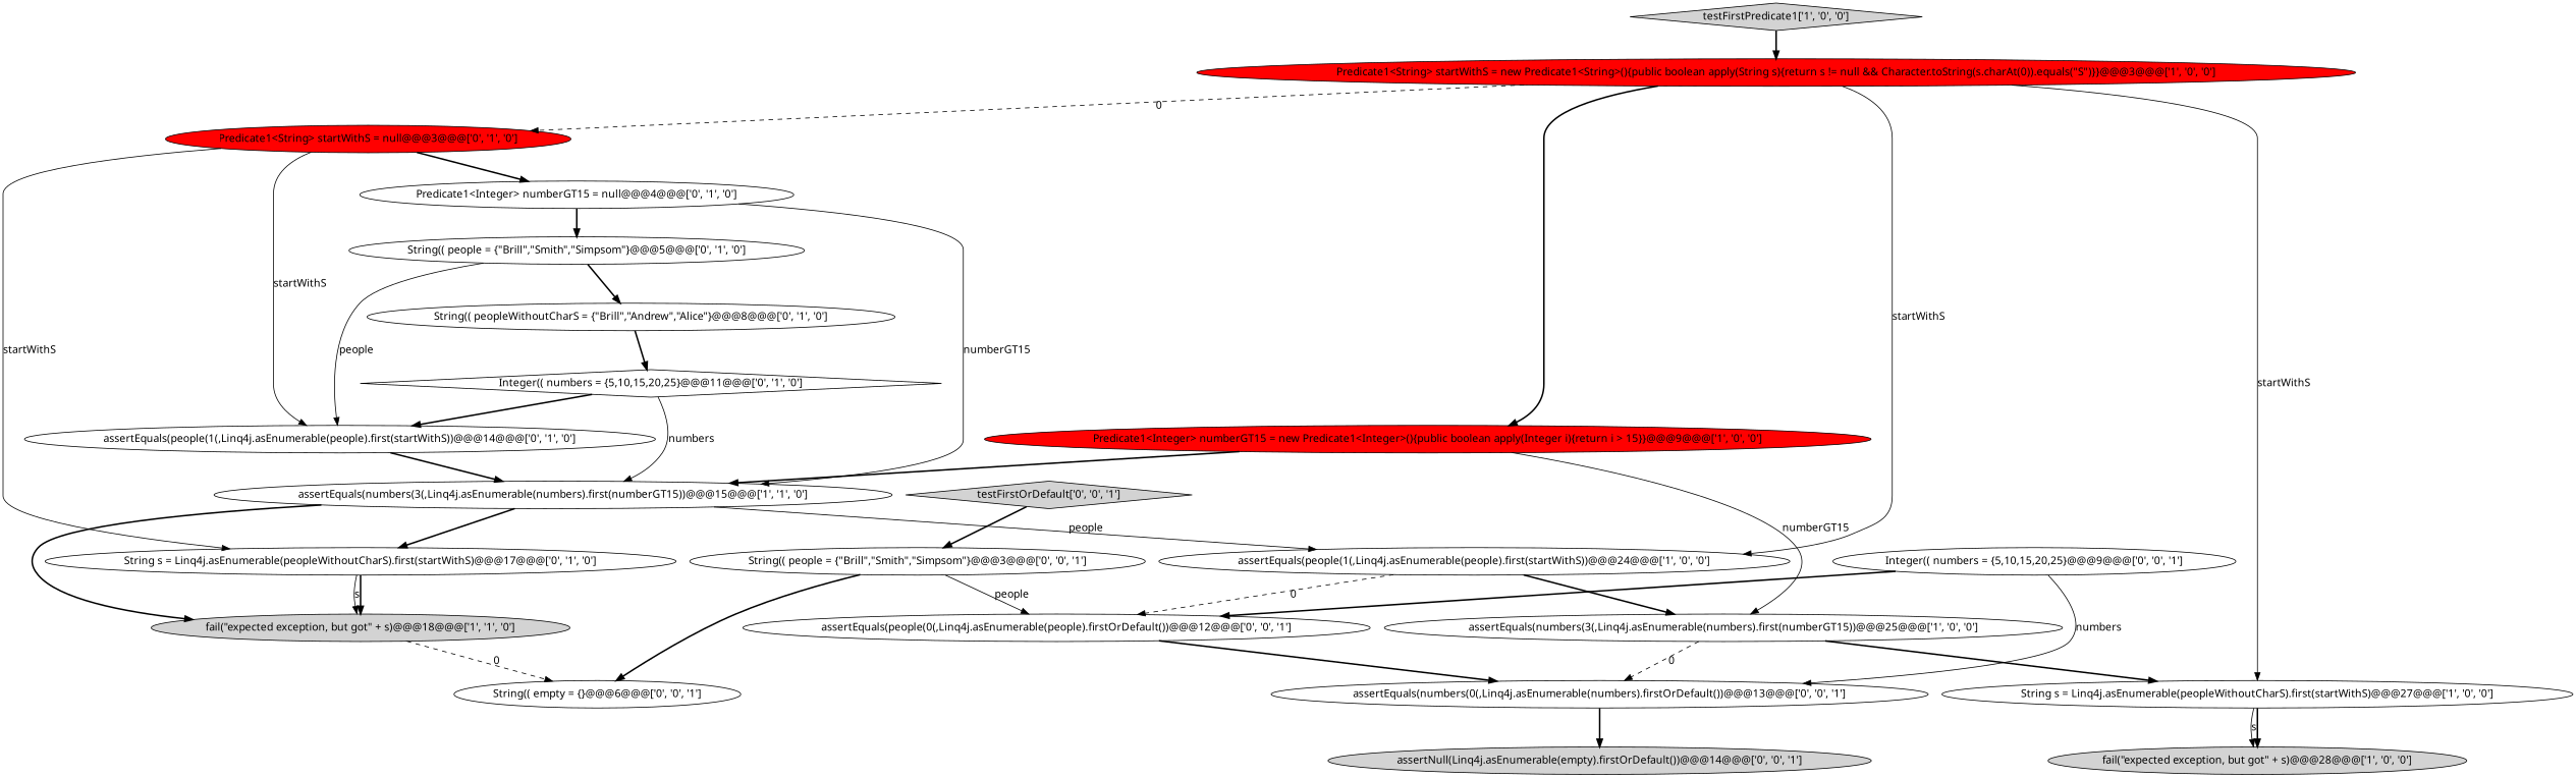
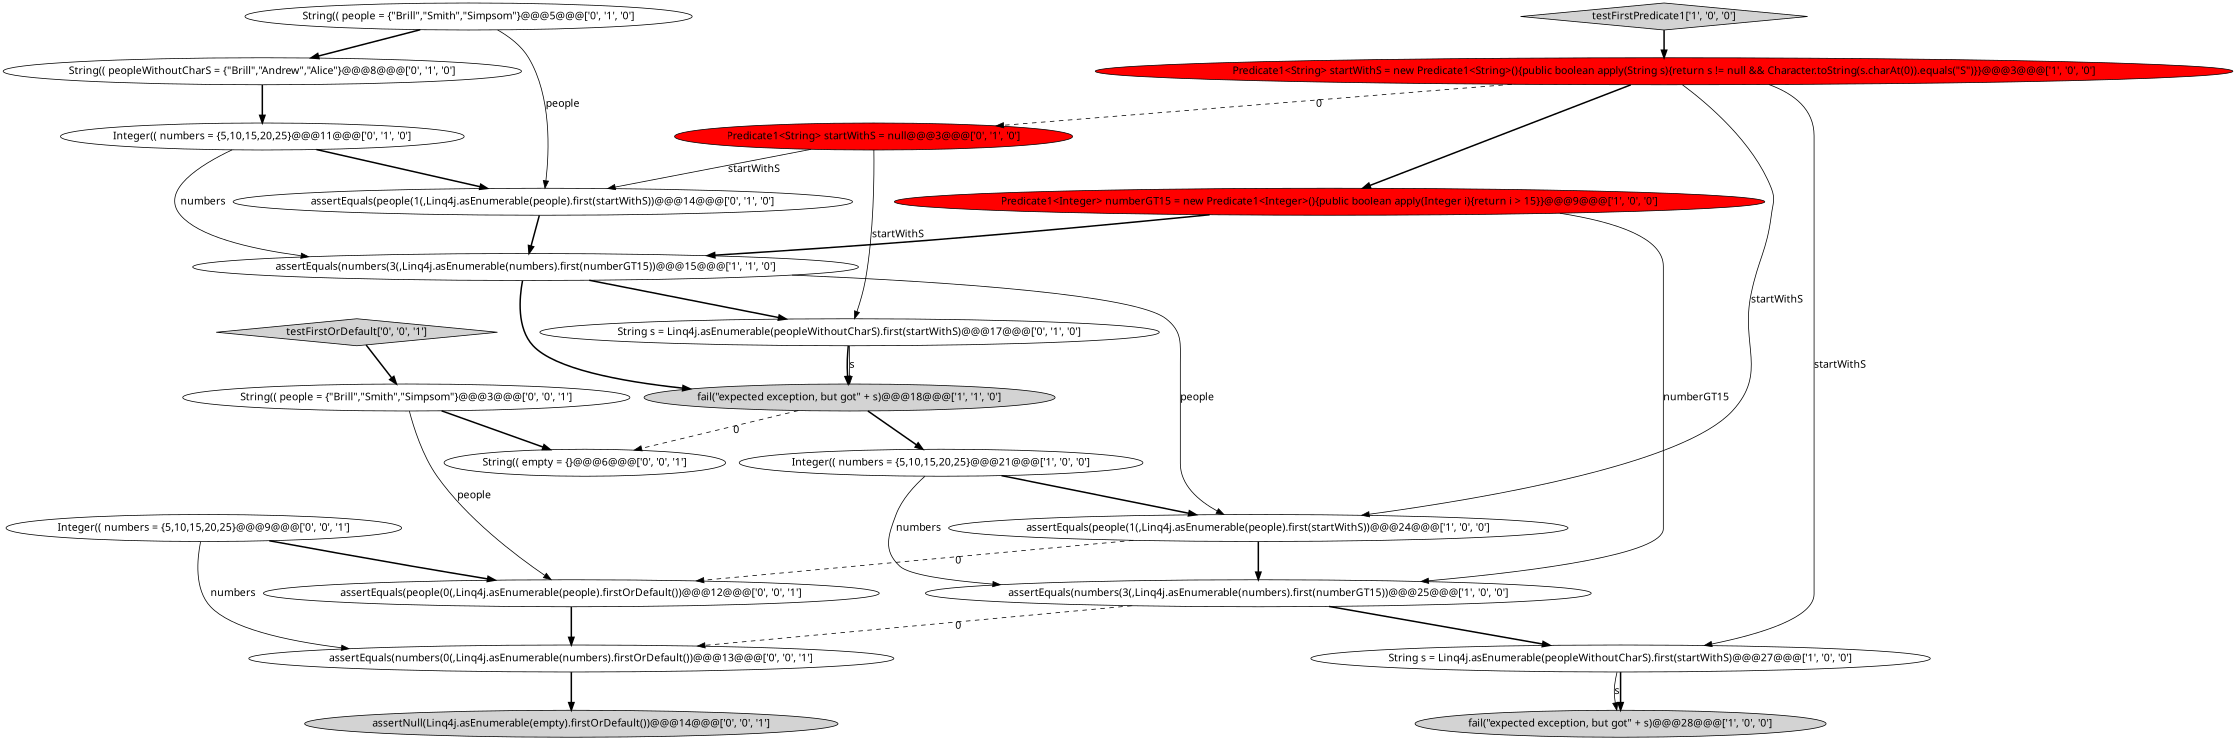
  digraph {
    fontname="Noto Sans"
    node [fillcolor=white fontname="Noto Sans" shape=ellipse style=filled]
    edge [fontname="Noto Sans" style=bold]
-   n1 [label="Integer(( numbers = {5,10,15,20,25}@@@11@@@['0', '1', '0']" shape=diamond]
+   n1 [label="Integer(( numbers = {5,10,15,20,25}@@@11@@@['0', '1', '0']"]
    n2 [label="assertEquals(numbers(3(,Linq4j.asEnumerable(numbers).first(numberGT15))@@@15@@@['1', '1', '0']"]
    n3 [label="assertEquals(people(1(,Linq4j.asEnumerable(people).first(startWithS))@@@14@@@['0', '1', '0']"]
    n4 [label="String s = Linq4j.asEnumerable(peopleWithoutCharS).first(startWithS)@@@17@@@['0', '1', '0']"]
    n5 [fillcolor=lightgray label="fail(\"expected exception, but got\" + s)@@@18@@@['1', '1', '0']"]
    n6 [label="assertEquals(people(1(,Linq4j.asEnumerable(people).first(startWithS))@@@24@@@['1', '0', '0']"]
    n7 [label="String(( empty = {}@@@6@@@['0', '0', '1']"]
    n8 [label="Integer(( numbers = {5,10,15,20,25}@@@9@@@['0', '0', '1']"]
    n9 [label="assertEquals(numbers(0(,Linq4j.asEnumerable(numbers).firstOrDefault())@@@13@@@['0', '0', '1']"]
    n10 [label="assertEquals(people(0(,Linq4j.asEnumerable(people).firstOrDefault())@@@12@@@['0', '0', '1']"]
    n11 [fillcolor=lightgray label="assertNull(Linq4j.asEnumerable(empty).firstOrDefault())@@@14@@@['0', '0', '1']"]
+   n12 [label="Integer(( numbers = {5,10,15,20,25}@@@21@@@['1', '0', '0']"]
    n13 [label="assertEquals(numbers(3(,Linq4j.asEnumerable(numbers).first(numberGT15))@@@25@@@['1', '0', '0']"]
    n14 [label="String s = Linq4j.asEnumerable(peopleWithoutCharS).first(startWithS)@@@27@@@['1', '0', '0']"]
    n15 [fillcolor=lightgray label="fail(\"expected exception, but got\" + s)@@@28@@@['1', '0', '0']"]
    n16 [fillcolor=lightgray label="testFirstOrDefault['0', '0', '1']" shape=diamond]
    n17 [label="String(( people = {\"Brill\",\"Smith\",\"Simpsom\"}@@@3@@@['0', '0', '1']"]
-   n18 [label="Predicate1<Integer> numberGT15 = null@@@4@@@['0', '1', '0']"]
    n19 [label="String(( people = {\"Brill\",\"Smith\",\"Simpsom\"}@@@5@@@['0', '1', '0']"]
    n20 [label="String(( peopleWithoutCharS = {\"Brill\",\"Andrew\",\"Alice\"}@@@8@@@['0', '1', '0']"]
    n21 [fillcolor=red label="Predicate1<String> startWithS = null@@@3@@@['0', '1', '0']"]
    n22 [fillcolor=red label="Predicate1<String> startWithS = new Predicate1<String>(){public boolean apply(String s){return s != null && Character.toString(s.charAt(0)).equals(\"S\")}}@@@3@@@['1', '0', '0']"]
    n23 [fillcolor=red label="Predicate1<Integer> numberGT15 = new Predicate1<Integer>(){public boolean apply(Integer i){return i > 15}}@@@9@@@['1', '0', '0']"]
    n24 [fillcolor=lightgray label="testFirstPredicate1['1', '0', '0']" shape=diamond]
    n1 -> n2 [label=numbers style=solid]
    n1 -> n3
    n2 -> n4
    n2 -> n5
    n2 -> n6 [label=people style=solid]
    n3 -> n2
    n4 -> n5
    n4 -> n5 [label=s style=solid]
    n5 -> n7 [label=0 style=dashed]
+   n5 -> n12
    n6 -> n10 [label=0 style=dashed]
    n6 -> n13
    n8 -> n9 [label=numbers style=solid]
    n8 -> n10
    n9 -> n11
    n10 -> n9
+   n12 -> n6
+   n12 -> n13 [label=numbers style=solid]
    n13 -> n9 [label=0 style=dashed]
    n13 -> n14
    n14 -> n15 [label=s style=solid]
    n14 -> n15
    n16 -> n17
    n17 -> n7
    n17 -> n10 [label=people style=solid]
-   n18 -> n2 [label=numberGT15 style=solid]
-   n18 -> n19
    n19 -> n3 [label=people style=solid]
    n19 -> n20
    n20 -> n1
    n21 -> n3 [label=startWithS style=solid]
    n21 -> n4 [label=startWithS style=solid]
-   n21 -> n18
    n22 -> n6 [label=startWithS style=solid]
    n22 -> n14 [label=startWithS style=solid]
    n22 -> n21 [label=0 style=dashed]
    n22 -> n23
    n23 -> n2
    n23 -> n13 [label=numberGT15 style=solid]
    n24 -> n22
  }
